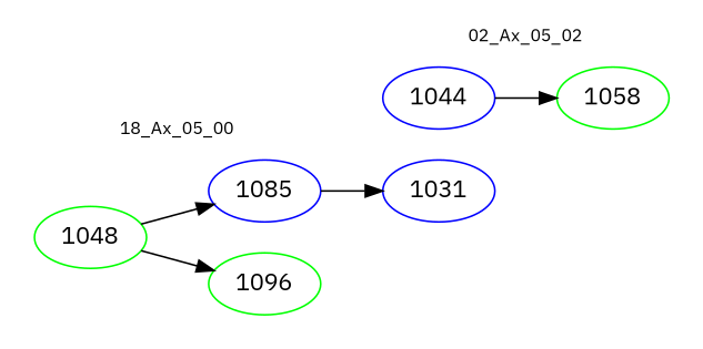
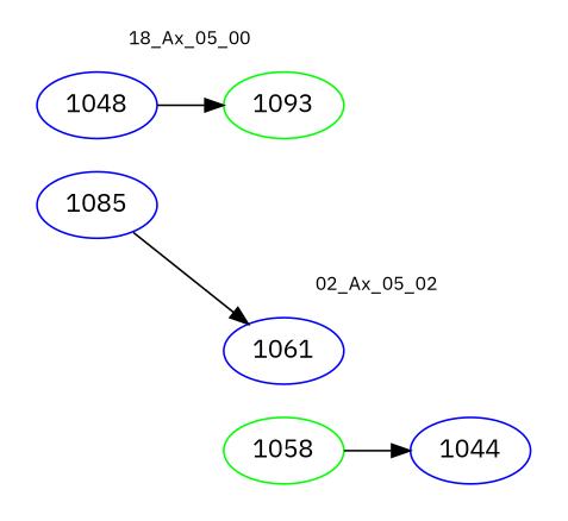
  digraph {
    fontname="IBM Plex Sans"
    rankdir=LR
    node [color=green fontname="IBM Plex Sans"]
    edge [color=black fontname="IBM Plex Sans"]
-   n1 [label=1048]
-   n2 [label=1096]
+   n1 [color=blue label=1048]
+   n2 [label=1093]
    n3 [color=blue label=1085]
    n4 [color=blue label=1044]
-   n5 [color=blue label=1031]
+   n5 [color=blue label=1061]
    n6 [label=1058]
    subgraph cluster_1 {
      color=white
      fontsize=10
      label="18_Ax_05_00"
      n1
      n2
      n3
    }
    subgraph cluster_2 {
      color=white
      fontsize=10
      label="02_Ax_05_02"
      n4
      n5
      n6
    }
    n1 -> n2
-   n1 -> n3
    n3 -> n5
-   n4 -> n6
+   n6 -> n4
  }
